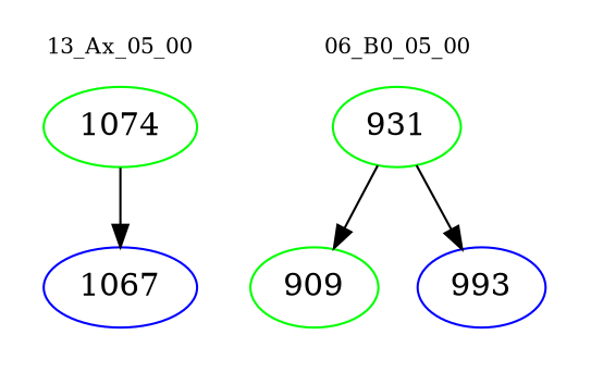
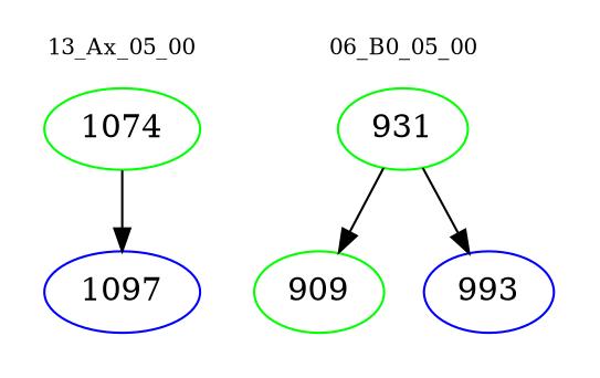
  digraph {
    node [color=green]
    edge [color=black]
    n1 [label=1074]
-   n2 [color=blue label=1067]
+   n2 [color=blue label=1097]
    n3 [label=931]
    n4 [label=909]
    n5 [color=blue label=993]
    subgraph cluster_1 {
      color=white
      fontsize=10
      label="13_Ax_05_00"
      n1
      n2
    }
    subgraph cluster_2 {
      color=white
      fontsize=10
      label="06_B0_05_00"
      n3
      n4
      n5
    }
    n1 -> n2
    n3 -> n4
    n3 -> n5
  }
